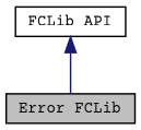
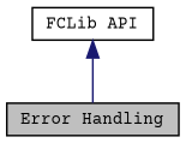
  digraph {
    rankdir=TB
    fontname="Courier Prime"
    node [color=black fontname="Courier Prime" fontsize=10 shape=record style=filled]
-   n1 [fillcolor=grey75 fontcolor=black height=0.2 label="Error FCLib" width=0.4]
+   n1 [fillcolor=grey75 fontcolor=black height=0.2 label="Error Handling" width=0.4]
    n2 [fillcolor=white height=0.2 label="FCLib API" width=0.4]
    n2 -> n1 [color=midnightblue dir=back fontname="Courier Prime" fontsize=8 labelfontname="FreeSans.ttf" labelfontsize=8 shape=plaintext style=solid]
  }
